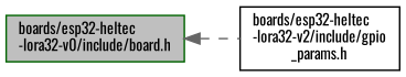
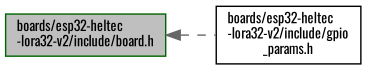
  digraph {
    rankdir=LR
    fontname=Oswald
    node [fontname=Oswald fontsize=10 shape=record style=filled]
-   n1 [color=darkgreen fillcolor=grey75 fontcolor=black height=0.2 label="boards/esp32-heltec\l-lora32-v0/include/board.h" width=0.4]
+   n1 [color=darkgreen fillcolor=grey75 fontcolor=black height=0.2 label="boards/esp32-heltec\l-lora32-v2/include/board.h" width=0.4]
    n2 [color=black fillcolor=white height=0.2 label="boards/esp32-heltec\l-lora32-v2/include/gpio\l_params.h" width=0.4]
    n1 -> n2 [color=gray40 dir=back fontname=Oswald fontsize=10 labelfontname=Helvetica labelfontsize=10 style=dashed]
  }
